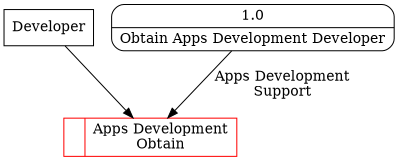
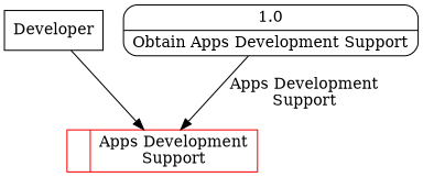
  digraph {
-   n1 [color=red label="<f0>  |<f1> Apps Development\nObtain " shape=record]
+   n1 [color=red label="<f0>  |<f1> Apps Development\nSupport " shape=record]
    n2 [label=Developer shape=box]
-   n3 [label="{<f0> 1.0|<f1> Obtain Apps Development Developer }" shape=Mrecord]
+   n3 [label="{<f0> 1.0|<f1> Obtain Apps Development Support }" shape=Mrecord]
    n2 -> n1
    n3 -> n1 [label="Apps Development\nSupport"]
  }
